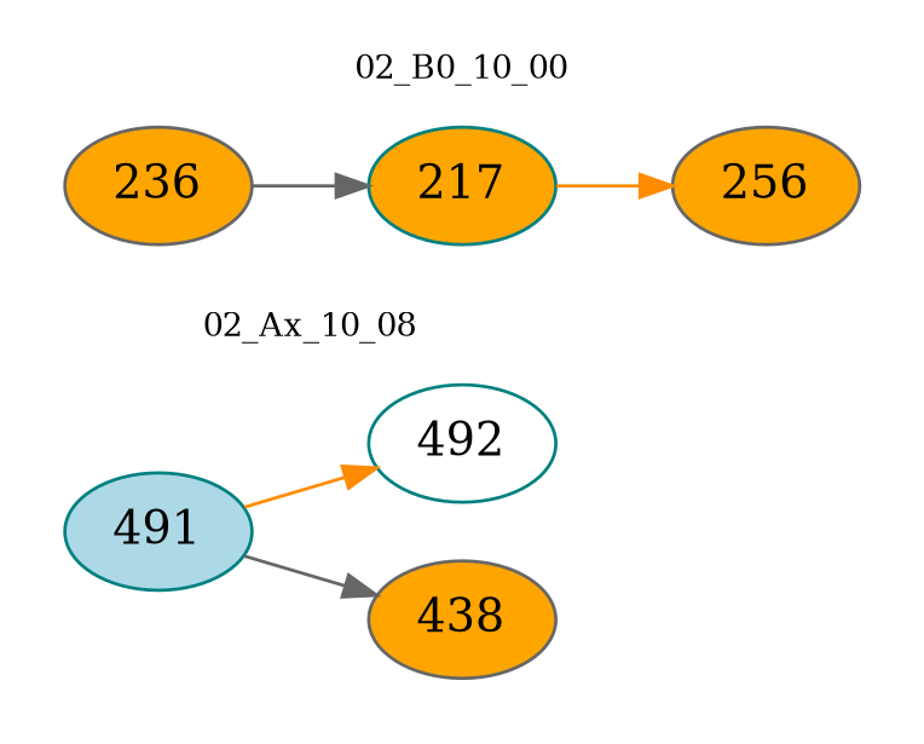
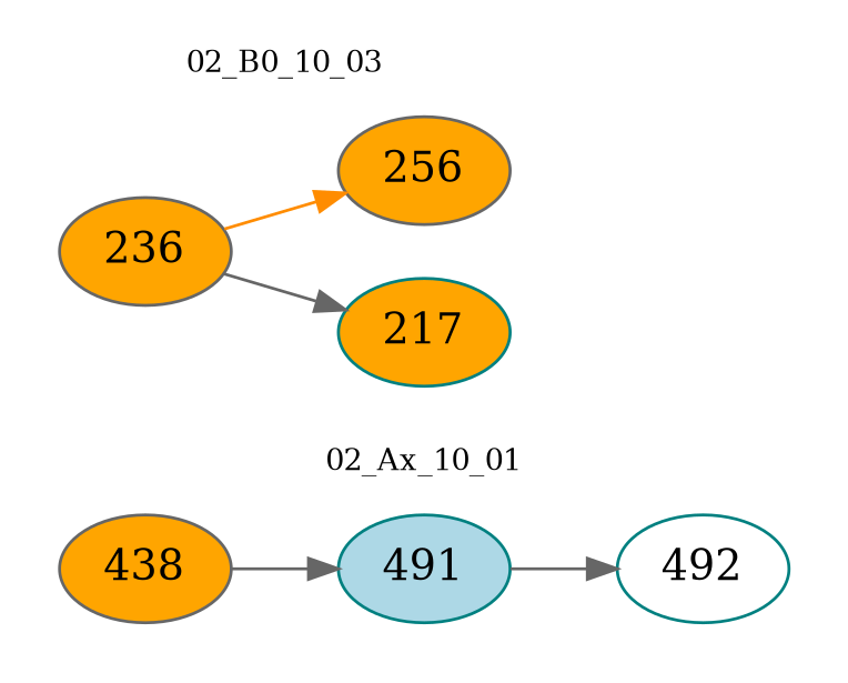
  digraph {
    rankdir=LR
    node [color=teal fillcolor=orange style=filled]
    edge [color=gray40]
    n1 [fillcolor=lightblue label=491]
    n2 [color=gray40 label=438]
    n3 [fillcolor=white label=492]
    n4 [color=gray40 label=236]
    n5 [label=217]
    n6 [color=gray40 label=256]
    subgraph cluster_1 {
      color=white
      fontsize=10
-     label="02_Ax_10_08"
+     label="02_Ax_10_01"
      n1
      n2
      n3
    }
    subgraph cluster_2 {
      color=white
      fontsize=10
-     label="02_B0_10_00"
+     label="02_B0_10_03"
      n4
      n5
      n6
    }
-   n1 -> n2
-   n1 -> n3 [color=darkorange]
+   n2 -> n1
+   n1 -> n3
    n4 -> n5
-   n5 -> n6 [color=darkorange]
+   n4 -> n6 [color=darkorange]
  }
